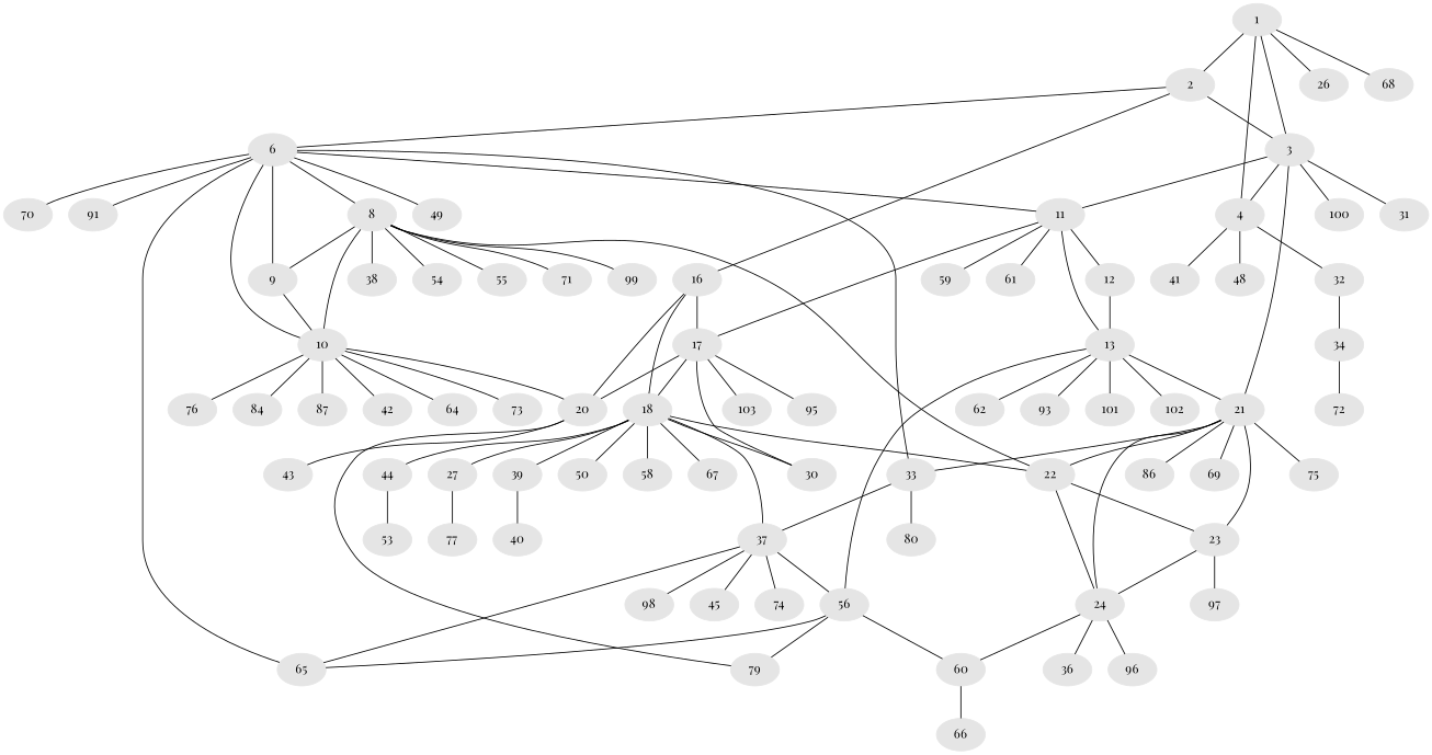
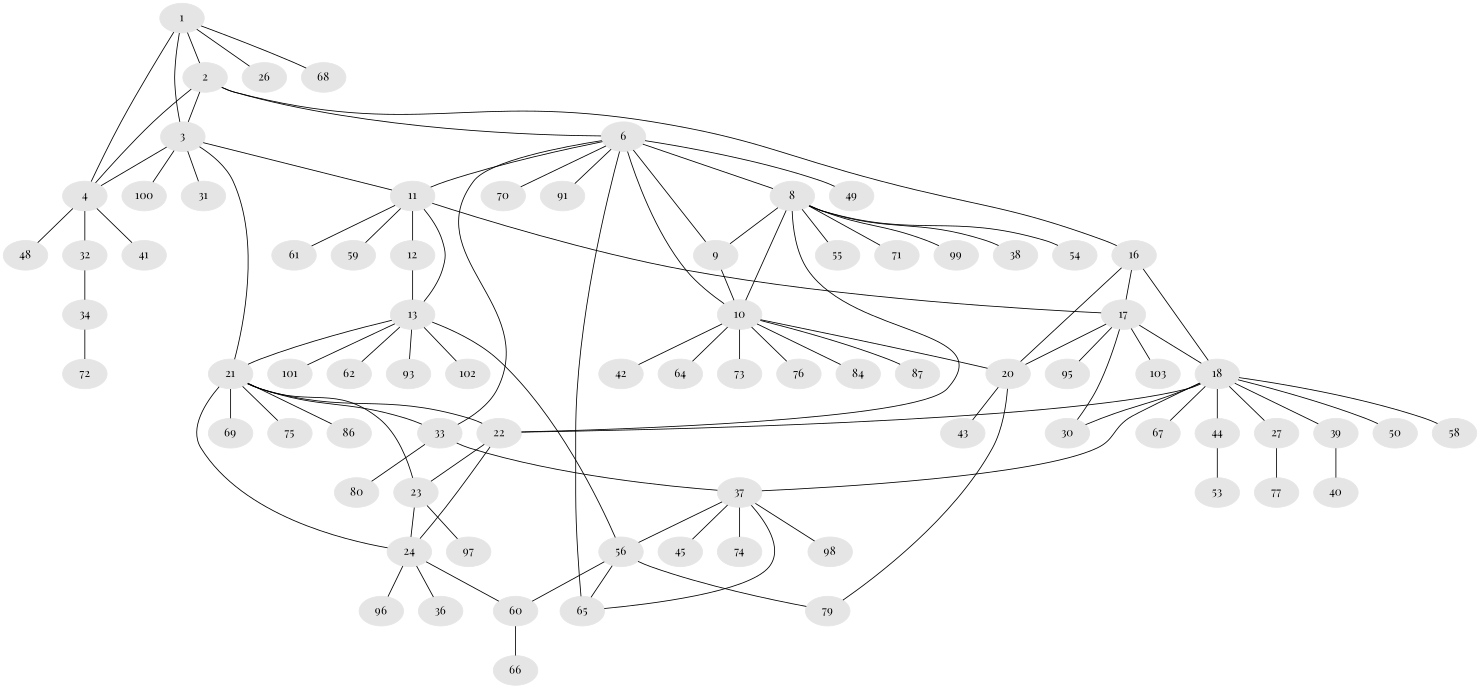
  graph {
    fontname="Playfair Display"
    node [color=gray90 fontname="Playfair Display" style=filled]
    edge [fontname="Playfair Display"]
    1 [super="+5"]
    2
    3 [super="+105"]
    4 [super="+82"]
    26
    68
    6 [super="+7"]
    16 [super="+47"]
    11 [super="+51"]
    21 [super="+25"]
    31
    100
    32 [super="+81"]
    41 [super="+90"]
    48
    8 [super="+85"]
    9
    10 [super="+57"]
    33 [super="+35"]
    49
    65 [super="+78"]
    70
    91
    20 [super="+29"]
    17 [super="+52"]
    18 [super="+19"]
    12 [super="+14"]
    13 [super="+15"]
    59 [super="+104"]
    61 [super="+83"]
    22
    23 [super="+28"]
    24 [super="+63"]
    69
    75
    86
    34 [super="+46"]
    38
    54
    55
    71
    99
    42
    64
    73
    76
    84
    87
    37 [super="+92"]
    80
    43
    79
    56 [super="+89"]
    62 [super="+88"]
    93
    101
    102
    30
    95
    103
    60 [super="+106"]
    27
    39
    44
    50
    58
    67
    77
    45
    74
    98
    40
    53
    97
    36
    96
    66
    72
    1 -- 2 [weight=2]
    1 -- 3 [weight=2]
    1 -- 4 [weight=2]
    1 -- 26
    1 -- 68
    2 -- 3
+   2 -- 4
    2 -- 6
    2 -- 16
    3 -- 4
    3 -- 11
    3 -- 21
    3 -- 31
    3 -- 100
    4 -- 32
    4 -- 41
    4 -- 48
    6 -- 11
    6 -- 8 [weight=2]
    6 -- 9 [weight=2]
    6 -- 10 [weight=2]
    6 -- 33
    6 -- 49
    6 -- 65 [weight=2]
    6 -- 70
    6 -- 91
    16 -- 20
    16 -- 17
    16 -- 18 [weight=2]
    11 -- 17
    11 -- 12 [weight=2]
    11 -- 13 [weight=2]
    11 -- 59
    11 -- 61
    21 -- 33
    21 -- 22 [weight=2]
    21 -- 23 [weight=2]
    21 -- 24 [weight=2]
    21 -- 69
    21 -- 75
    21 -- 86
    32 -- 34
    8 -- 9
    8 -- 10
    8 -- 22
    8 -- 38
    8 -- 54
    8 -- 55
    8 -- 71
    8 -- 99
    9 -- 10
    10 -- 20
    10 -- 42
    10 -- 64
    10 -- 73
    10 -- 76
    10 -- 84
    10 -- 87
    33 -- 37
    33 -- 80
    20 -- 43
    20 -- 79
    17 -- 20
    17 -- 18 [weight=2]
    17 -- 30
    17 -- 95
    17 -- 103
    18 -- 22
    18 -- 37
    18 -- 30 [weight=2]
    18 -- 27
    18 -- 39
    18 -- 44
    18 -- 50
    18 -- 58
    18 -- 67
    12 -- 13 [weight=4]
    13 -- 21
    13 -- 56
    13 -- 62
    13 -- 93
    13 -- 101
    13 -- 102
    22 -- 23
    22 -- 24
    23 -- 24
    23 -- 97
    24 -- 60
    24 -- 36
    24 -- 96
    34 -- 72
    37 -- 65
    37 -- 56
    37 -- 45
    37 -- 74
    37 -- 98
    56 -- 65
    56 -- 79
    56 -- 60
    60 -- 66
    27 -- 77
    39 -- 40
    44 -- 53
  }
